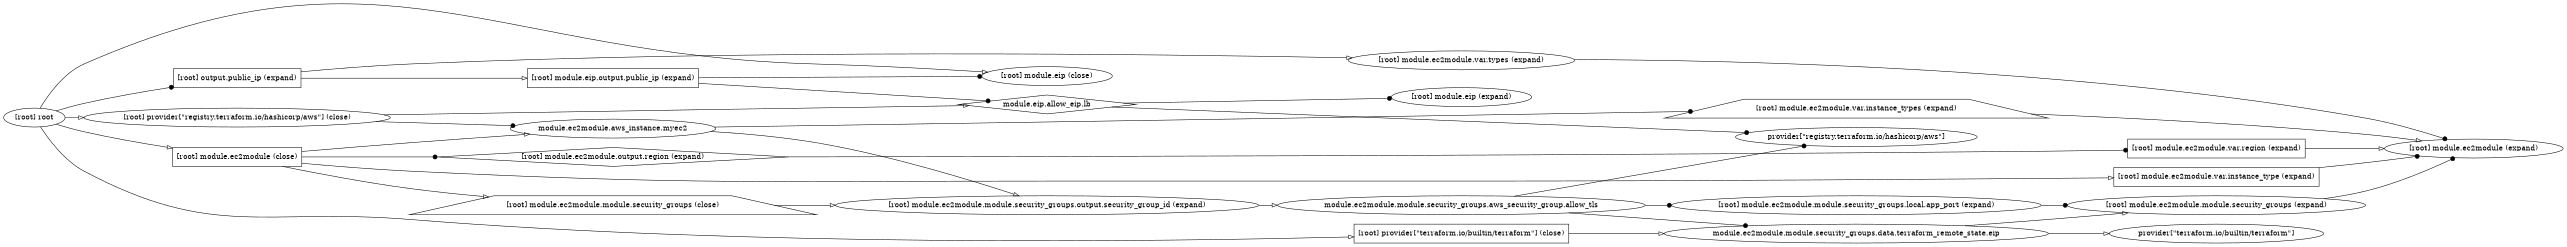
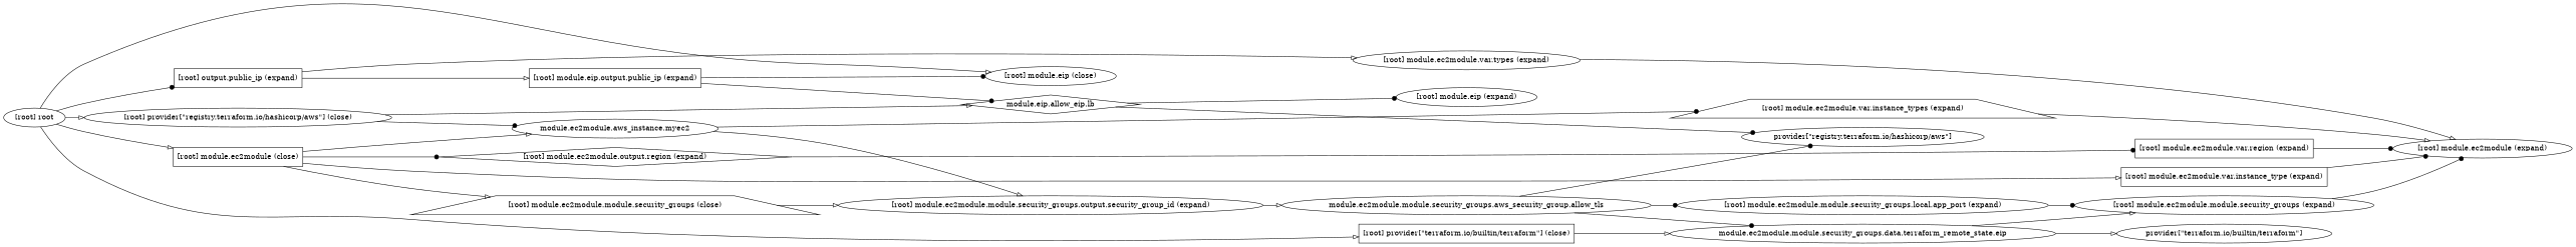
  digraph {
    compound=true
    newrank=true
    rankdir=LR
    node [shape=ellipse]
    edge [arrowhead=onormal]
    n1 [label="module.ec2module.aws_instance.myec2"]
    "[root] module.ec2module.module.security_groups.output.security_group_id (expand)"
    "[root] module.ec2module.var.instance_types (expand)" [shape=trapezium]
    n4 [label="module.ec2module.module.security_groups.aws_security_group.allow_tls"]
    n5 [label="module.ec2module.module.security_groups.data.terraform_remote_state.eip"]
    n6 [label="provider[\"registry.terraform.io/hashicorp/aws\"]"]
    "[root] module.ec2module.module.security_groups.local.app_port (expand)"
    n8 [label="provider[\"terraform.io/builtin/terraform\"]"]
    "[root] module.ec2module.module.security_groups (expand)"
    n10 [label="module.eip.allow_eip.lb" shape=diamond]
    "[root] module.eip (expand)"
    "[root] module.ec2module (close)" [shape=box]
    "[root] module.ec2module.module.security_groups (close)" [shape=trapezium]
    "[root] module.ec2module.output.region (expand)" [shape=diamond]
    "[root] module.ec2module.var.instance_type (expand)" [shape=box]
    "[root] module.ec2module.var.types (expand)"
    "[root] module.ec2module.var.region (expand)" [shape=box]
    "[root] module.ec2module (expand)"
    "[root] module.eip (close)"
    "[root] module.eip.output.public_ip (expand)" [shape=box]
    "[root] output.public_ip (expand)" [shape=box]
    "[root] provider[\"registry.terraform.io/hashicorp/aws\"] (close)"
    "[root] provider[\"terraform.io/builtin/terraform\"] (close)" [shape=box]
    "[root] root"
    subgraph sub_1 {
      n1
      "[root] module.ec2module.module.security_groups.output.security_group_id (expand)"
      "[root] module.ec2module.var.instance_types (expand)"
      n4
      n5
      n6
      "[root] module.ec2module.module.security_groups.local.app_port (expand)"
      n8
      "[root] module.ec2module.module.security_groups (expand)"
      n10
      "[root] module.eip (expand)"
      "[root] module.ec2module (close)"
      "[root] module.ec2module.module.security_groups (close)"
      "[root] module.ec2module.output.region (expand)"
      "[root] module.ec2module.var.instance_type (expand)"
      "[root] module.ec2module.var.types (expand)"
      "[root] module.ec2module.var.region (expand)"
      "[root] module.ec2module (expand)"
      "[root] module.eip (close)"
      "[root] module.eip.output.public_ip (expand)"
      "[root] output.public_ip (expand)"
      "[root] provider[\"registry.terraform.io/hashicorp/aws\"] (close)"
      "[root] provider[\"terraform.io/builtin/terraform\"] (close)"
      "[root] root"
    }
    n1 -> "[root] module.ec2module.module.security_groups.output.security_group_id (expand)"
    n1 -> "[root] module.ec2module.var.instance_types (expand)" [arrowhead=dot]
    "[root] module.ec2module.module.security_groups.output.security_group_id (expand)" -> n4
    "[root] module.ec2module.var.instance_types (expand)" -> "[root] module.ec2module (expand)"
    n4 -> n5 [arrowhead=dot]
    n4 -> n6 [arrowhead=dot]
    n4 -> "[root] module.ec2module.module.security_groups.local.app_port (expand)" [arrowhead=dot]
    n5 -> n8
    n5 -> "[root] module.ec2module.module.security_groups (expand)"
    "[root] module.ec2module.module.security_groups.local.app_port (expand)" -> "[root] module.ec2module.module.security_groups (expand)" [arrowhead=dot]
    "[root] module.ec2module.module.security_groups (expand)" -> "[root] module.ec2module (expand)" [arrowhead=dot]
    n10 -> n6 [arrowhead=dot]
    n10 -> "[root] module.eip (expand)" [arrowhead=dot]
    "[root] module.ec2module (close)" -> n1
    "[root] module.ec2module (close)" -> "[root] module.ec2module.module.security_groups (close)"
    "[root] module.ec2module (close)" -> "[root] module.ec2module.output.region (expand)" [arrowhead=dot]
    "[root] module.ec2module (close)" -> "[root] module.ec2module.var.instance_type (expand)"
    "[root] module.ec2module.module.security_groups (close)" -> "[root] module.ec2module.module.security_groups.output.security_group_id (expand)"
    "[root] module.ec2module.output.region (expand)" -> "[root] module.ec2module.var.region (expand)" [arrowhead=dot]
    "[root] module.ec2module.var.instance_type (expand)" -> "[root] module.ec2module (expand)" [arrowhead=dot]
-   "[root] module.ec2module.var.types (expand)" -> "[root] module.ec2module (expand)" [arrowhead=dot]
-   "[root] module.ec2module.var.region (expand)" -> "[root] module.ec2module (expand)"
+   "[root] module.ec2module.var.types (expand)" -> "[root] module.ec2module (expand)"
+   "[root] module.ec2module.var.region (expand)" -> "[root] module.ec2module (expand)" [arrowhead=dot]
    "[root] module.eip.output.public_ip (expand)" -> n10 [arrowhead=dot]
    "[root] module.eip.output.public_ip (expand)" -> "[root] module.eip (close)" [arrowhead=dot]
    "[root] output.public_ip (expand)" -> "[root] module.ec2module.var.types (expand)"
    "[root] output.public_ip (expand)" -> "[root] module.eip.output.public_ip (expand)"
    "[root] provider[\"registry.terraform.io/hashicorp/aws\"] (close)" -> n1 [arrowhead=dot]
    "[root] provider[\"registry.terraform.io/hashicorp/aws\"] (close)" -> n10
    "[root] provider[\"terraform.io/builtin/terraform\"] (close)" -> n5
    "[root] root" -> "[root] module.ec2module (close)"
    "[root] root" -> "[root] module.eip (close)"
    "[root] root" -> "[root] output.public_ip (expand)" [arrowhead=dot]
    "[root] root" -> "[root] provider[\"registry.terraform.io/hashicorp/aws\"] (close)"
    "[root] root" -> "[root] provider[\"terraform.io/builtin/terraform\"] (close)"
  }
